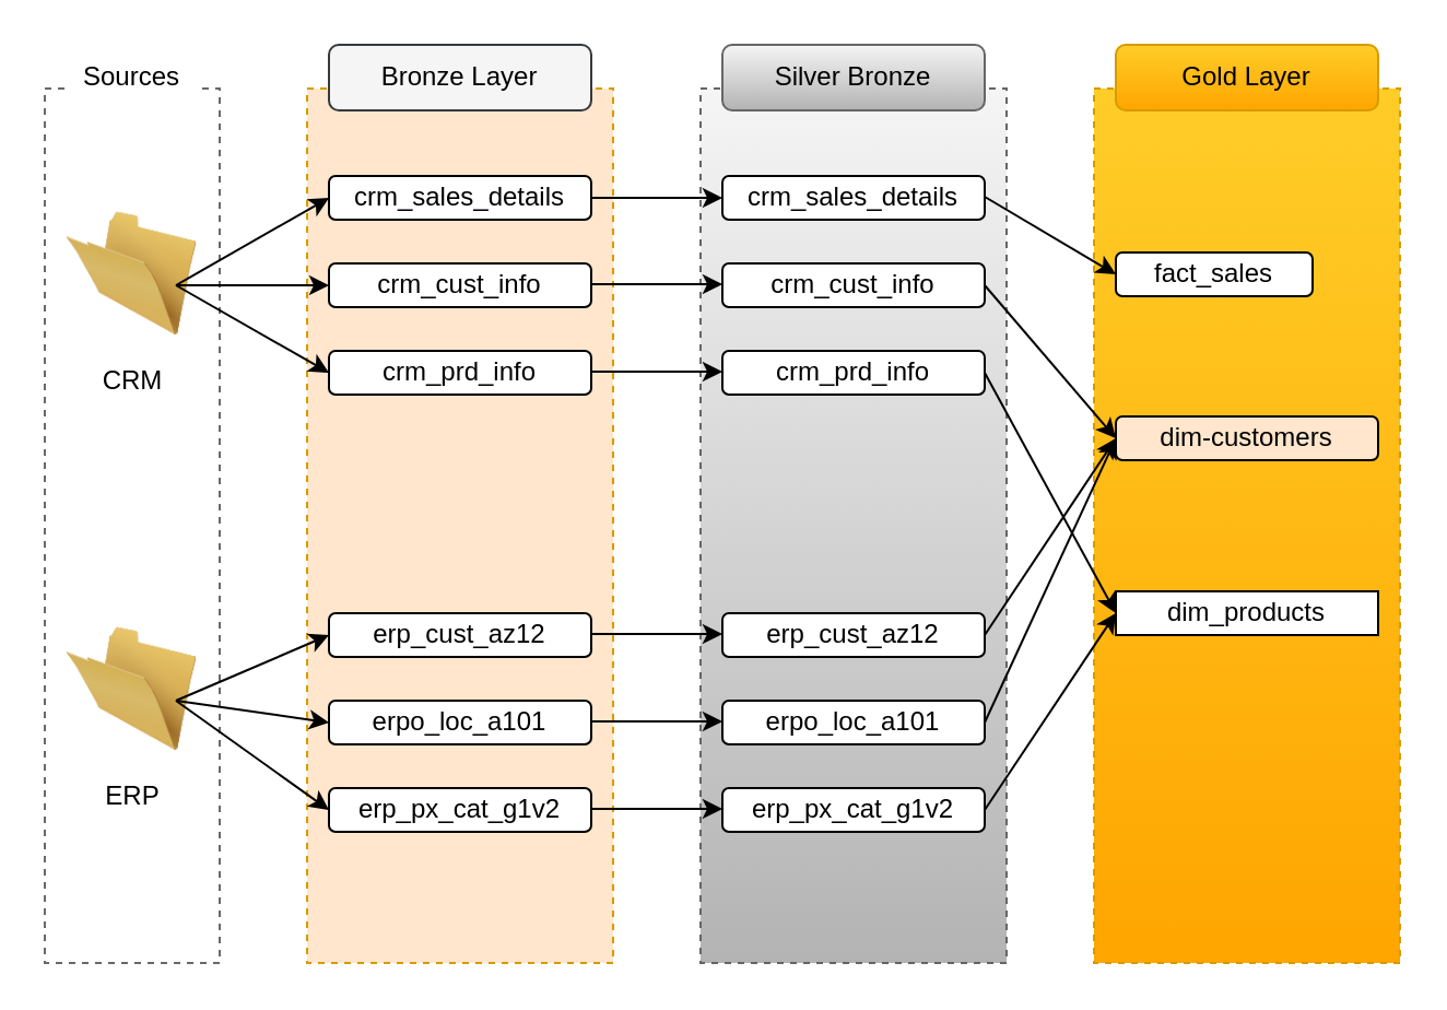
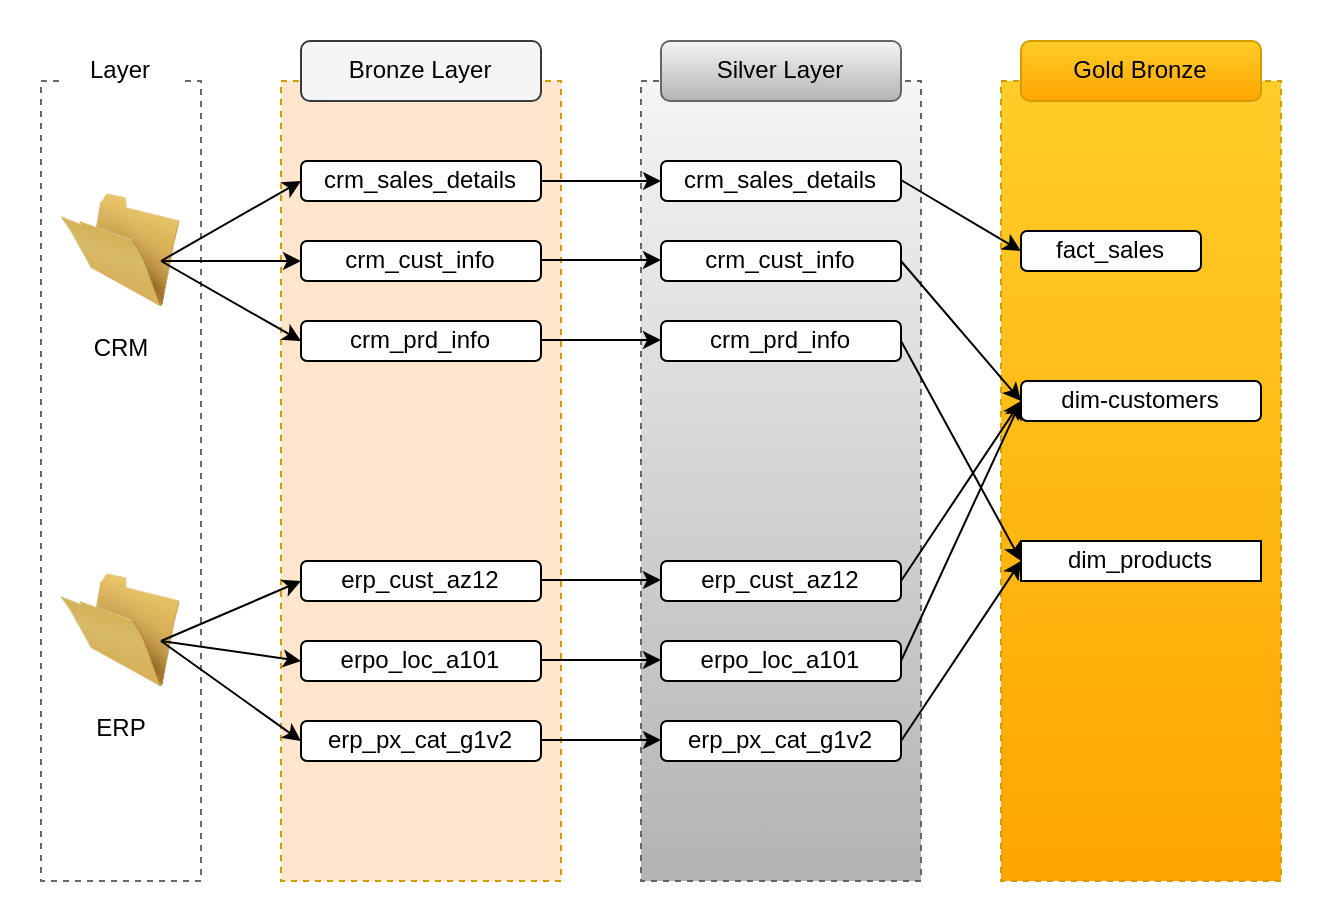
  <mxCell id="0" />
  <mxCell id="1" parent="0" />
  <mxCell id="2" value="" style="rounded=0;whiteSpace=wrap;html=1;fillColor=none;strokeColor=light-dark(#696969, #ededed);dashed=1;" parent="1" vertex="1"><mxGeometry x="20" y="40" width="80" height="400" as="geometry" /></mxCell>
- <mxCell id="3" value="Sources" style="text;html=1;align=center;verticalAlign=middle;whiteSpace=wrap;rounded=0;fillColor=default;" parent="1" vertex="1"><mxGeometry x="30" y="20" width="60" height="30" as="geometry" /></mxCell>
+ <mxCell id="3" value="Layer" style="text;html=1;align=center;verticalAlign=middle;whiteSpace=wrap;rounded=0;fillColor=default;" parent="1" vertex="1"><mxGeometry x="30" y="20" width="60" height="30" as="geometry" /></mxCell>
  <mxCell id="4" value="CRM" style="image;html=1;image=img/lib/clip_art/general/Empty_Folder_128x128.png" parent="1" vertex="1"><mxGeometry x="30" y="90" width="60" height="70" as="geometry" /></mxCell>
  <mxCell id="5" value="ERP" style="image;html=1;image=img/lib/clip_art/general/Empty_Folder_128x128.png" parent="1" vertex="1"><mxGeometry x="30" y="280" width="60" height="70" as="geometry" /></mxCell>
  <mxCell id="6" value="" style="rounded=0;whiteSpace=wrap;html=1;fillColor=#ffe6cc;dashed=1;strokeColor=#d79b00;" parent="1" vertex="1"><mxGeometry x="140" y="40" width="140" height="400" as="geometry" /></mxCell>
  <mxCell id="7" value="Bronze Layer" style="rounded=1;whiteSpace=wrap;html=1;fillColor=#f5f5f5;strokeColor=#36393d;" parent="1" vertex="1"><mxGeometry x="150" y="20" width="120" height="30" as="geometry" /></mxCell>
  <mxCell id="8" value="" style="endArrow=classic;html=1;rounded=0;entryX=0;entryY=0.5;entryDx=0;entryDy=0;" parent="1" edge="1"><mxGeometry width="50" height="50" relative="1" as="geometry"><mxPoint x="80" y="130" as="sourcePoint" /><mxPoint x="150" y="90" as="targetPoint" /></mxGeometry></mxCell>
  <mxCell id="9" value="" style="endArrow=classic;html=1;rounded=0;entryX=0;entryY=0.5;entryDx=0;entryDy=0;" parent="1" edge="1"><mxGeometry width="50" height="50" relative="1" as="geometry"><mxPoint x="80" y="130" as="sourcePoint" /><mxPoint x="150" y="130" as="targetPoint" /></mxGeometry></mxCell>
  <mxCell id="10" value="" style="endArrow=classic;html=1;rounded=0;entryX=0;entryY=0.5;entryDx=0;entryDy=0;" parent="1" edge="1"><mxGeometry width="50" height="50" relative="1" as="geometry"><mxPoint x="80" y="130" as="sourcePoint" /><mxPoint x="150" y="170" as="targetPoint" /></mxGeometry></mxCell>
  <mxCell id="11" value="" style="endArrow=classic;html=1;rounded=0;entryX=0;entryY=0.5;entryDx=0;entryDy=0;" parent="1" edge="1"><mxGeometry width="50" height="50" relative="1" as="geometry"><mxPoint x="80" y="320" as="sourcePoint" /><mxPoint x="150" y="290" as="targetPoint" /></mxGeometry></mxCell>
  <mxCell id="12" value="" style="endArrow=classic;html=1;rounded=0;entryX=0;entryY=0.5;entryDx=0;entryDy=0;" parent="1" edge="1"><mxGeometry width="50" height="50" relative="1" as="geometry"><mxPoint x="80" y="320" as="sourcePoint" /><mxPoint x="150" y="330" as="targetPoint" /></mxGeometry></mxCell>
  <mxCell id="13" value="" style="endArrow=classic;html=1;rounded=0;entryX=0;entryY=0.5;entryDx=0;entryDy=0;" parent="1" edge="1"><mxGeometry width="50" height="50" relative="1" as="geometry"><mxPoint x="80" y="320" as="sourcePoint" /><mxPoint x="150" y="370" as="targetPoint" /></mxGeometry></mxCell>
  <mxCell id="14" value="" style="rounded=0;whiteSpace=wrap;html=1;fillColor=#f5f5f5;dashed=1;strokeColor=#666666;gradientColor=#b3b3b3;" parent="1" vertex="1"><mxGeometry x="320" y="40" width="140" height="400" as="geometry" /></mxCell>
  <mxCell id="15" value="" style="rounded=0;whiteSpace=wrap;html=1;fillColor=#ffcd28;dashed=1;strokeColor=#d79b00;gradientColor=#ffa500;" parent="1" vertex="1"><mxGeometry x="500" y="40" width="140" height="400" as="geometry" /></mxCell>
- <mxCell id="16" value="Silver Bronze" style="rounded=1;whiteSpace=wrap;html=1;fillColor=#f5f5f5;gradientColor=#b3b3b3;strokeColor=#666666;" parent="1" vertex="1"><mxGeometry x="330" y="20" width="120" height="30" as="geometry" /></mxCell>
- <mxCell id="17" value="Gold Layer" style="rounded=1;whiteSpace=wrap;html=1;fillColor=#ffcd28;gradientColor=#ffa500;strokeColor=#d79b00;" parent="1" vertex="1"><mxGeometry x="510" y="20" width="120" height="30" as="geometry" /></mxCell>
+ <mxCell id="16" value="Silver Layer" style="rounded=1;whiteSpace=wrap;html=1;fillColor=#f5f5f5;gradientColor=#b3b3b3;strokeColor=#666666;" parent="1" vertex="1"><mxGeometry x="330" y="20" width="120" height="30" as="geometry" /></mxCell>
+ <mxCell id="17" value="Gold Bronze" style="rounded=1;whiteSpace=wrap;html=1;fillColor=#ffcd28;gradientColor=#ffa500;strokeColor=#d79b00;" parent="1" vertex="1"><mxGeometry x="510" y="20" width="120" height="30" as="geometry" /></mxCell>
  <mxCell id="18" value="crm_sales_details" style="rounded=1;whiteSpace=wrap;html=1;align=center;" parent="1" vertex="1"><mxGeometry x="330" y="80" width="120" height="20" as="geometry" /></mxCell>
  <mxCell id="19" value="crm_cust_info" style="rounded=1;whiteSpace=wrap;html=1;align=center;" parent="1" vertex="1"><mxGeometry x="330" y="120" width="120" height="20" as="geometry" /></mxCell>
  <mxCell id="20" value="crm_prd_info" style="rounded=1;whiteSpace=wrap;html=1;align=center;" parent="1" vertex="1"><mxGeometry x="330" y="160" width="120" height="20" as="geometry" /></mxCell>
  <mxCell id="21" value="erp_cust_az12" style="rounded=1;whiteSpace=wrap;html=1;align=center;" parent="1" vertex="1"><mxGeometry x="330" y="280" width="120" height="20" as="geometry" /></mxCell>
  <mxCell id="22" value="erpo_loc_a101" style="rounded=1;whiteSpace=wrap;html=1;align=center;" parent="1" vertex="1"><mxGeometry x="330" y="320" width="120" height="20" as="geometry" /></mxCell>
  <mxCell id="23" value="erp_px_cat_g1v2" style="rounded=1;whiteSpace=wrap;html=1;align=center;" parent="1" vertex="1"><mxGeometry x="330" y="360" width="120" height="20" as="geometry" /></mxCell>
  <mxCell id="24" value="crm_sales_details" style="rounded=1;whiteSpace=wrap;html=1;align=center;" parent="1" vertex="1"><mxGeometry x="150" y="80" width="120" height="20" as="geometry" /></mxCell>
  <mxCell id="25" value="crm_cust_info" style="rounded=1;whiteSpace=wrap;html=1;align=center;" parent="1" vertex="1"><mxGeometry x="150" y="120" width="120" height="20" as="geometry" /></mxCell>
  <mxCell id="26" value="crm_prd_info" style="rounded=1;whiteSpace=wrap;html=1;align=center;" parent="1" vertex="1"><mxGeometry x="150" y="160" width="120" height="20" as="geometry" /></mxCell>
  <mxCell id="27" value="erp_cust_az12" style="rounded=1;whiteSpace=wrap;html=1;align=center;" parent="1" vertex="1"><mxGeometry x="150" y="280" width="120" height="20" as="geometry" /></mxCell>
  <mxCell id="28" value="erpo_loc_a101" style="rounded=1;whiteSpace=wrap;html=1;align=center;" parent="1" vertex="1"><mxGeometry x="150" y="320" width="120" height="20" as="geometry" /></mxCell>
  <mxCell id="29" value="erp_px_cat_g1v2" style="rounded=1;whiteSpace=wrap;html=1;align=center;" parent="1" vertex="1"><mxGeometry x="150" y="360" width="120" height="20" as="geometry" /></mxCell>
  <mxCell id="30" value="" style="endArrow=classic;html=1;rounded=0;entryX=0;entryY=0.5;entryDx=0;entryDy=0;" parent="1" target="18" edge="1"><mxGeometry width="50" height="50" relative="1" as="geometry"><mxPoint x="270" y="90" as="sourcePoint" /><mxPoint x="320" y="40" as="targetPoint" /></mxGeometry></mxCell>
  <mxCell id="31" value="" style="endArrow=classic;html=1;rounded=0;entryX=0;entryY=0.5;entryDx=0;entryDy=0;" parent="1" edge="1"><mxGeometry width="50" height="50" relative="1" as="geometry"><mxPoint x="270" y="129.5" as="sourcePoint" /><mxPoint x="330" y="129.5" as="targetPoint" /></mxGeometry></mxCell>
  <mxCell id="32" value="" style="endArrow=classic;html=1;rounded=0;entryX=0;entryY=0.5;entryDx=0;entryDy=0;" parent="1" edge="1"><mxGeometry width="50" height="50" relative="1" as="geometry"><mxPoint x="270" y="169.5" as="sourcePoint" /><mxPoint x="330" y="169.5" as="targetPoint" /></mxGeometry></mxCell>
  <mxCell id="33" value="" style="endArrow=classic;html=1;rounded=0;entryX=0;entryY=0.5;entryDx=0;entryDy=0;" parent="1" edge="1"><mxGeometry width="50" height="50" relative="1" as="geometry"><mxPoint x="270" y="289.5" as="sourcePoint" /><mxPoint x="330" y="289.5" as="targetPoint" /></mxGeometry></mxCell>
  <mxCell id="34" value="" style="endArrow=classic;html=1;rounded=0;entryX=0;entryY=0.5;entryDx=0;entryDy=0;" parent="1" edge="1"><mxGeometry width="50" height="50" relative="1" as="geometry"><mxPoint x="270" y="329.5" as="sourcePoint" /><mxPoint x="330" y="329.5" as="targetPoint" /></mxGeometry></mxCell>
  <mxCell id="35" value="" style="endArrow=classic;html=1;rounded=0;entryX=0;entryY=0.5;entryDx=0;entryDy=0;" parent="1" edge="1"><mxGeometry width="50" height="50" relative="1" as="geometry"><mxPoint x="270" y="369.5" as="sourcePoint" /><mxPoint x="330" y="369.5" as="targetPoint" /></mxGeometry></mxCell>
  <mxCell id="36" value="fact_sales" style="rounded=1;whiteSpace=wrap;html=1;align=center;" vertex="1" parent="1"><mxGeometry x="510" y="115" width="90" height="20" as="geometry" /></mxCell>
- <mxCell id="37" value="dim-customers" style="rounded=1;whiteSpace=wrap;html=1;align=center;fillColor=#ffe6cc;" vertex="1" parent="1"><mxGeometry x="510" y="190" width="120" height="20" as="geometry" /></mxCell>
+ <mxCell id="37" value="dim-customers" style="rounded=1;whiteSpace=wrap;html=1;align=center;" vertex="1" parent="1"><mxGeometry x="510" y="190" width="120" height="20" as="geometry" /></mxCell>
  <mxCell id="38" value="dim_products" style="whiteSpace=wrap;html=1;align=center;rounded=0;" vertex="1" parent="1"><mxGeometry x="510" y="270" width="120" height="20" as="geometry" /></mxCell>
  <mxCell id="39" value="" style="endArrow=classic;html=1;rounded=0;entryX=0;entryY=0.5;entryDx=0;entryDy=0;" edge="1" parent="1" target="36"><mxGeometry width="50" height="50" relative="1" as="geometry"><mxPoint x="450" y="89.5" as="sourcePoint" /><mxPoint x="510" y="89.5" as="targetPoint" /></mxGeometry></mxCell>
  <mxCell id="40" value="" style="endArrow=classic;html=1;rounded=0;entryX=0;entryY=0.5;entryDx=0;entryDy=0;" edge="1" parent="1" target="37"><mxGeometry width="50" height="50" relative="1" as="geometry"><mxPoint x="450" y="130" as="sourcePoint" /><mxPoint x="510" y="165.5" as="targetPoint" /></mxGeometry></mxCell>
  <mxCell id="41" value="" style="endArrow=classic;html=1;rounded=0;entryX=0;entryY=0.5;entryDx=0;entryDy=0;" edge="1" parent="1" target="38"><mxGeometry width="50" height="50" relative="1" as="geometry"><mxPoint x="450" y="170" as="sourcePoint" /><mxPoint x="510" y="240" as="targetPoint" /></mxGeometry></mxCell>
  <mxCell id="42" value="" style="endArrow=classic;html=1;rounded=0;entryX=0;entryY=0.5;entryDx=0;entryDy=0;" edge="1" parent="1" target="37"><mxGeometry width="50" height="50" relative="1" as="geometry"><mxPoint x="450" y="290" as="sourcePoint" /><mxPoint x="510" y="400" as="targetPoint" /></mxGeometry></mxCell>
  <mxCell id="43" value="" style="endArrow=classic;html=1;rounded=0;entryX=0;entryY=0.5;entryDx=0;entryDy=0;exitX=1;exitY=0.5;exitDx=0;exitDy=0;" edge="1" parent="1" source="22" target="37"><mxGeometry width="50" height="50" relative="1" as="geometry"><mxPoint x="460" y="300" as="sourcePoint" /><mxPoint x="520" y="210" as="targetPoint" /></mxGeometry></mxCell>
  <mxCell id="44" value="" style="endArrow=classic;html=1;rounded=0;entryX=0;entryY=0.5;entryDx=0;entryDy=0;exitX=1;exitY=0.5;exitDx=0;exitDy=0;" edge="1" parent="1" source="23" target="38"><mxGeometry width="50" height="50" relative="1" as="geometry"><mxPoint x="460" y="340" as="sourcePoint" /><mxPoint x="520" y="210" as="targetPoint" /></mxGeometry></mxCell>
